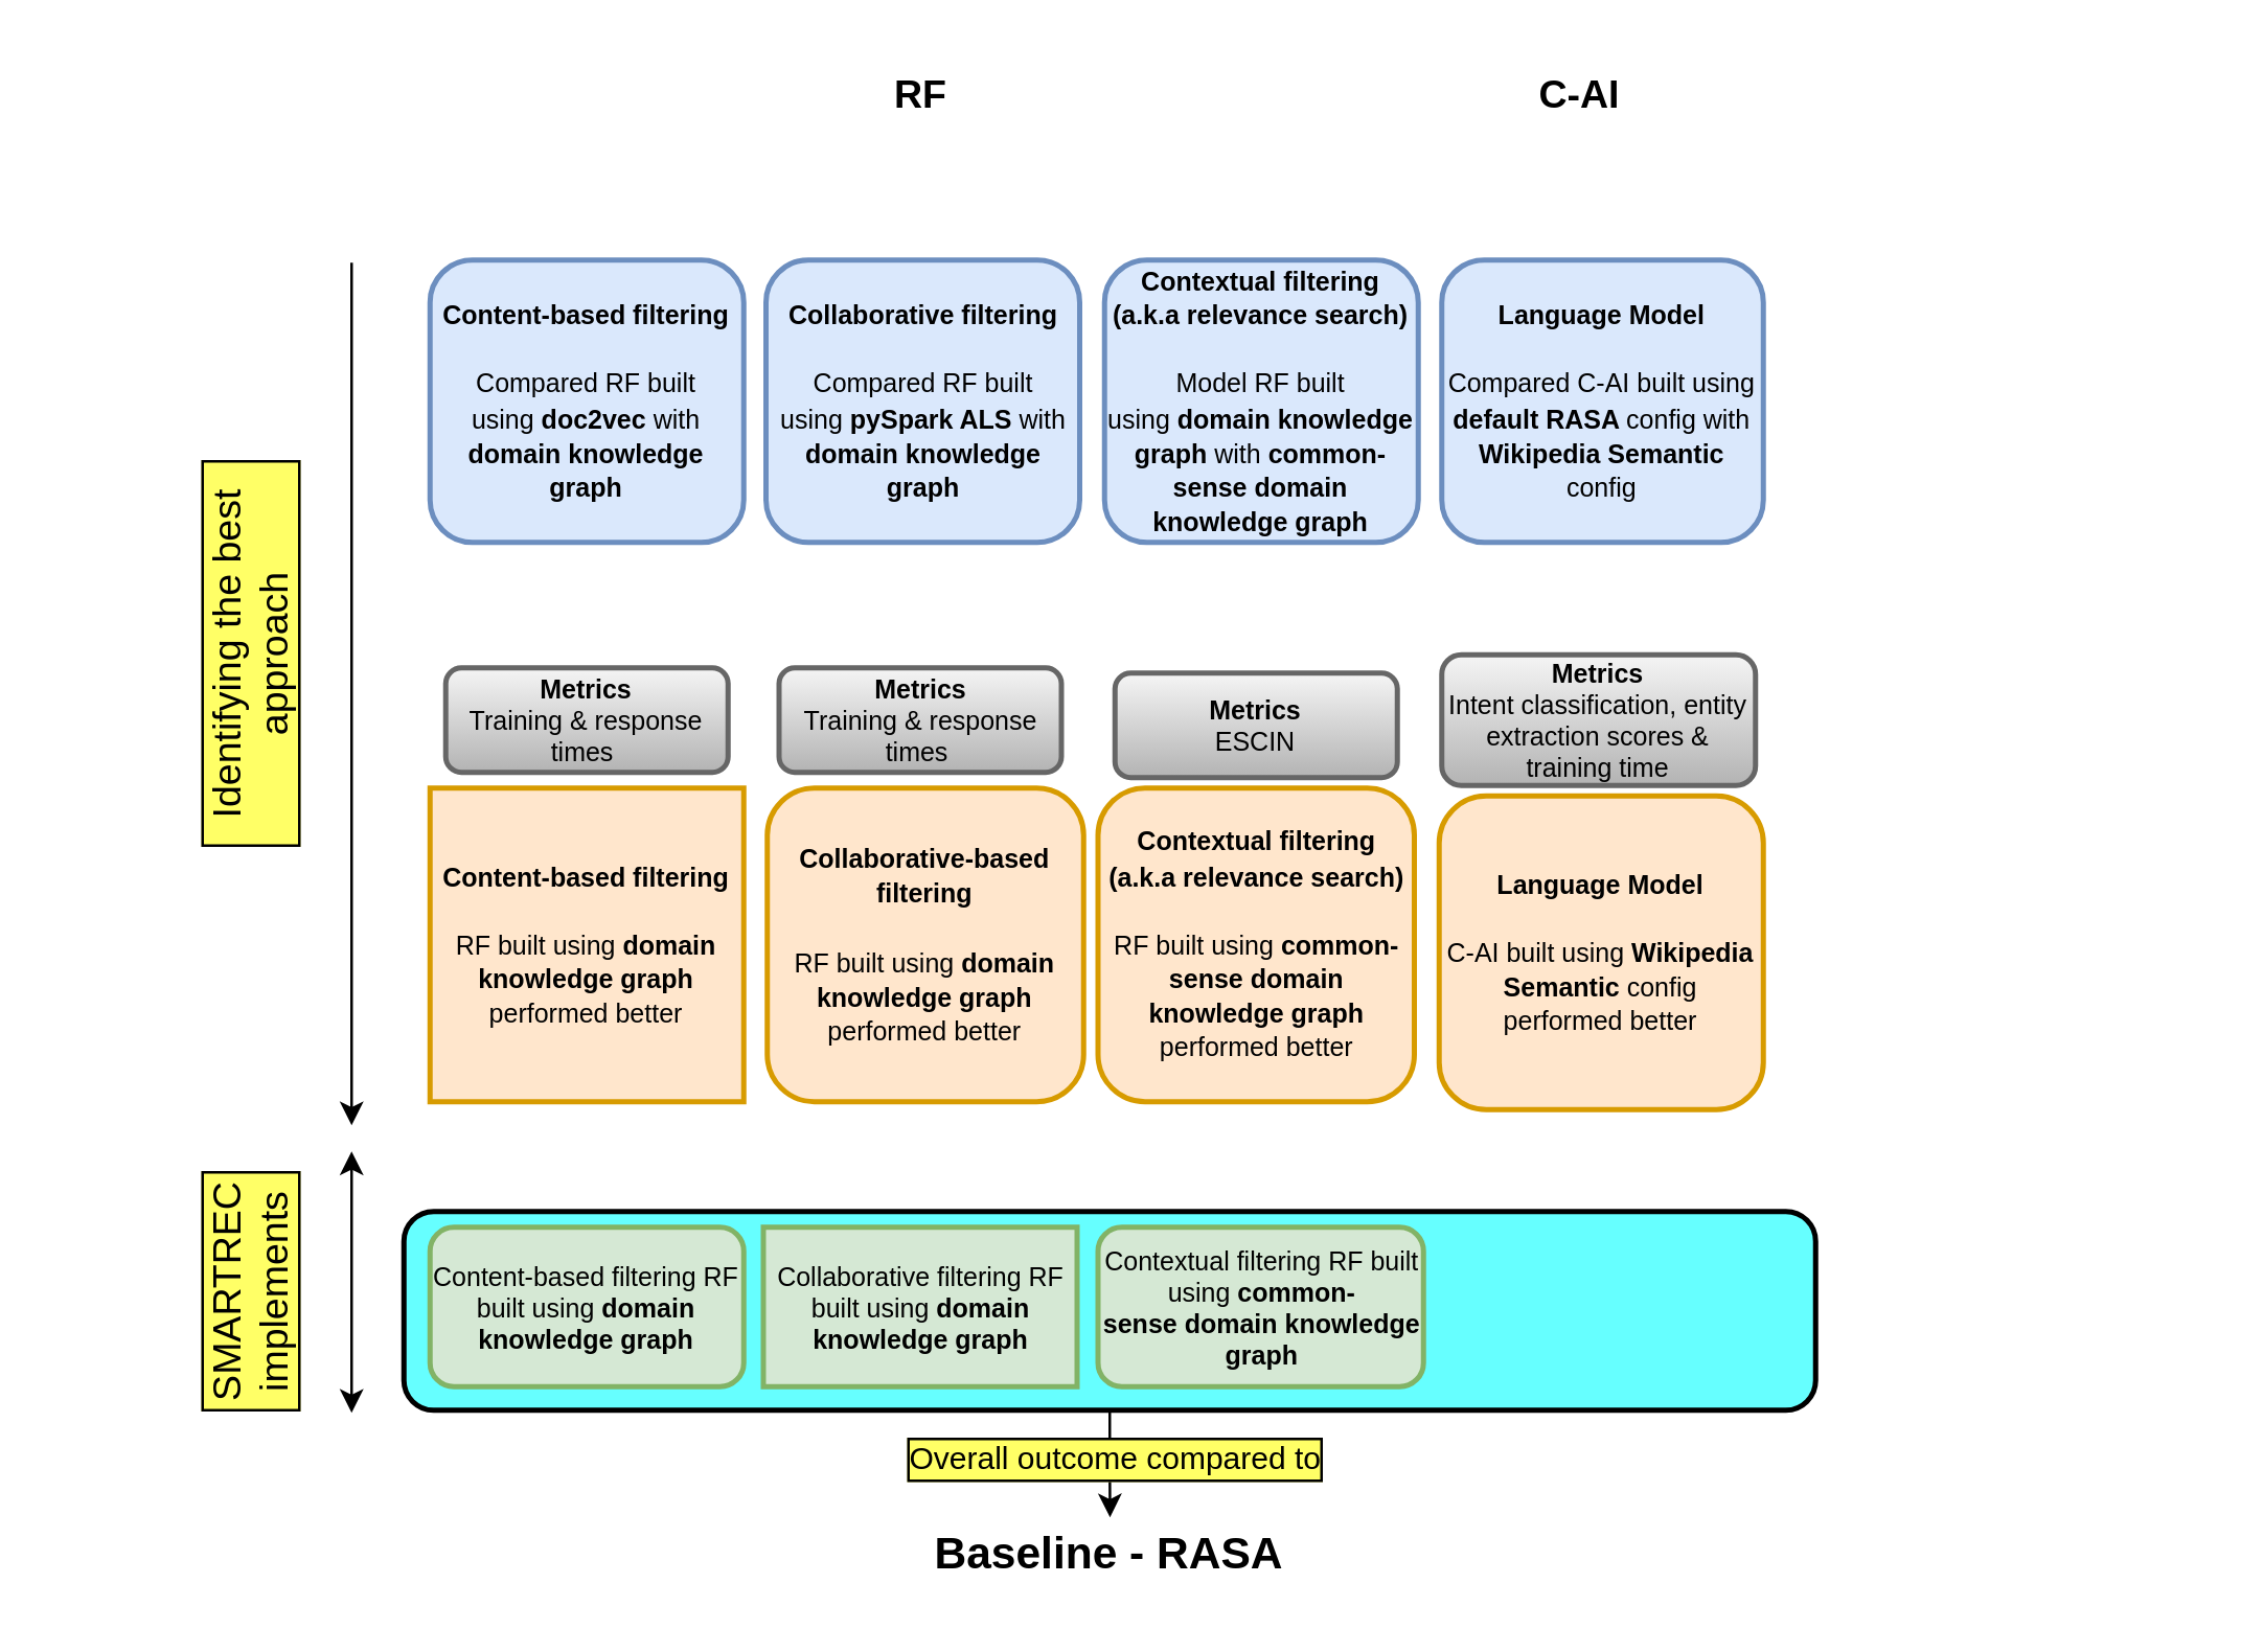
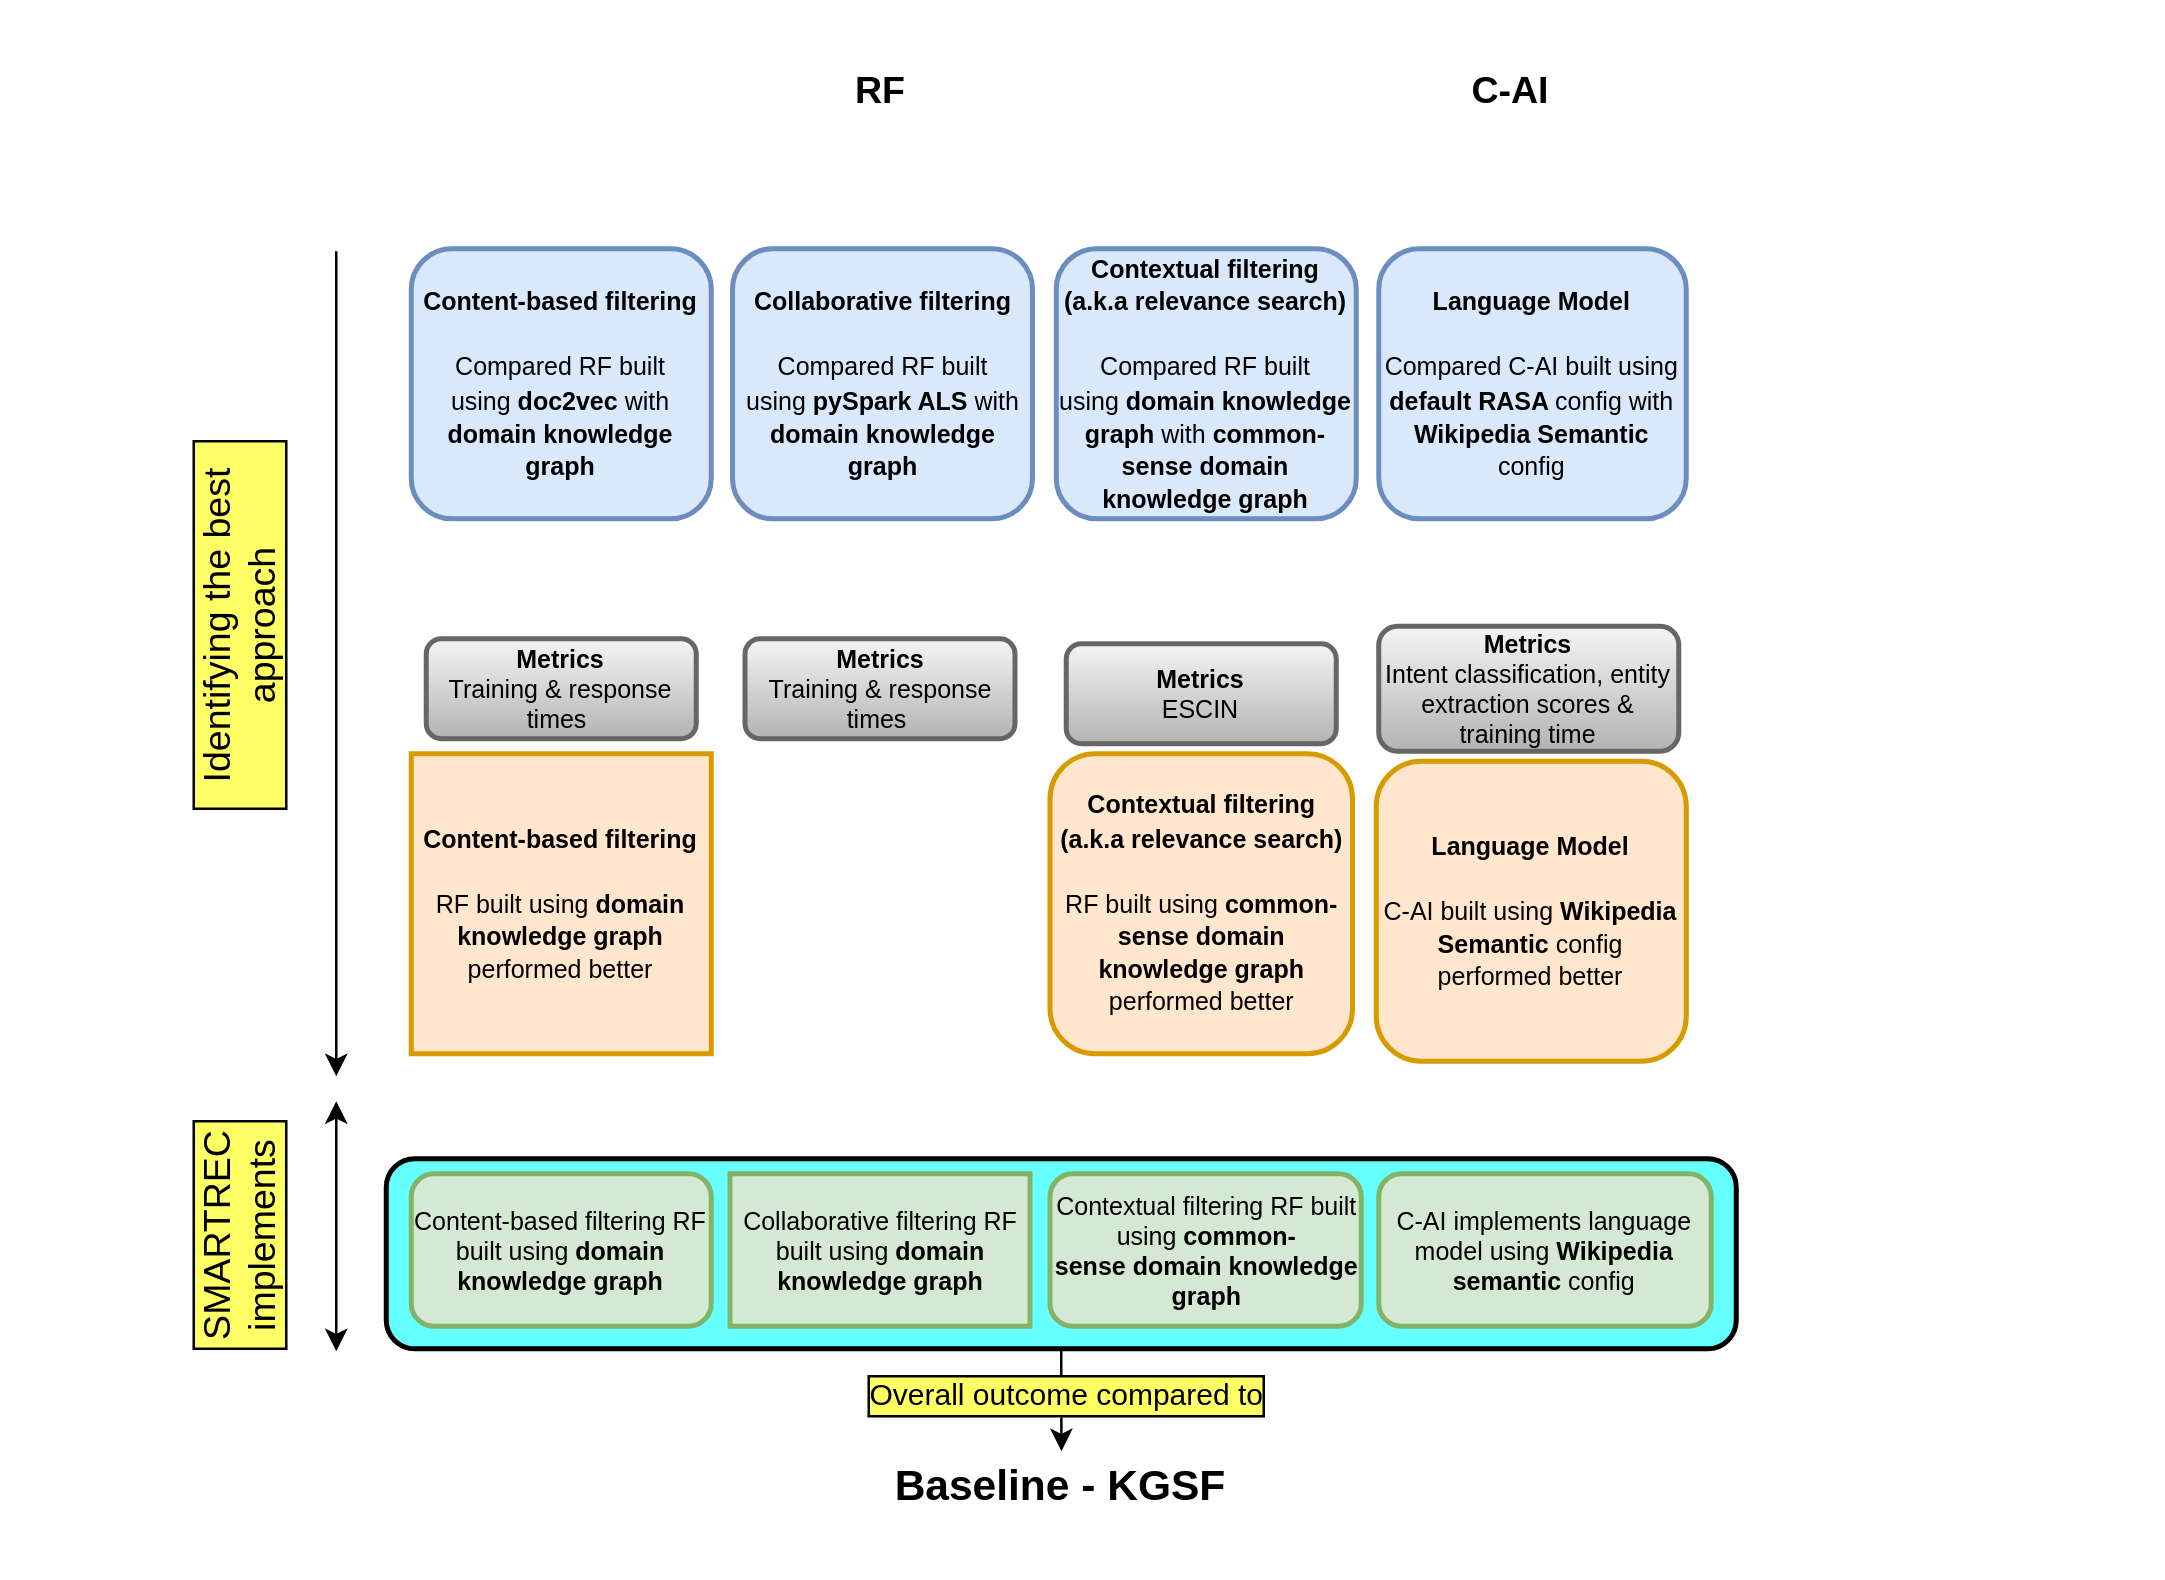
  <mxCell id="0" />
  <mxCell id="1" parent="0" />
  <mxCell id="2" value="" style="rounded=1;whiteSpace=wrap;html=1;fontSize=10;strokeColor=#000000;strokeWidth=2;fillColor=#66FFFF;" vertex="1" parent="1"><mxGeometry x="154" y="463" width="540" height="76" as="geometry" /></mxCell>
  <mxCell id="3" value="&lt;meta charset=&quot;utf-8&quot;&gt;&lt;b style=&quot;font-weight: normal&quot; id=&quot;docs-internal-guid-9e66537f-7fff-ecb5-1fec-74e706b52bd4&quot;&gt;&lt;img width=&quot;523px;&quot; height=&quot;464px;&quot; src=&quot;https://lh4.googleusercontent.com/wPc5E5DzByaYUYefP5DLBQk1fe18v2NPj6TUdJs7S26WVRiW6XF5JHl8y6Kt3mnmk07GM13NsFV6T86sbzib2uOMz-zHBOu-PNfvdGUFqX_T4IXKjUUWadXO7bQp-UUROw&quot;&gt;&lt;/b&gt;" style="text;whiteSpace=wrap;html=1;fontSize=11;" vertex="1" parent="1"><mxGeometry x="154" y="40" width="690" height="530" as="geometry" /></mxCell>
  <mxCell id="4" value="" style="edgeStyle=orthogonalEdgeStyle;rounded=0;orthogonalLoop=1;jettySize=auto;html=1;fontSize=17;" edge="1" parent="1" source="2" target="24"><mxGeometry relative="1" as="geometry" /></mxCell>
  <mxCell id="5" value="Overall outcome compared to" style="edgeLabel;html=1;align=center;verticalAlign=middle;resizable=0;points=[];fontSize=12;labelBorderColor=default;labelBackgroundColor=#FFFF66;" vertex="1" connectable="0" parent="4"><mxGeometry x="-0.143" y="1" relative="1" as="geometry"><mxPoint as="offset" /></mxGeometry></mxCell>
  <mxCell id="6" value="&lt;font style=&quot;font-size: 10px&quot;&gt;&lt;b&gt;Content-based filtering&lt;br&gt;&lt;/b&gt;&lt;br&gt;Compared RF built using&amp;nbsp;&lt;b&gt;doc2vec&lt;/b&gt; with &lt;b&gt;domain knowledge graph&lt;/b&gt;&lt;/font&gt;" style="rounded=1;whiteSpace=wrap;html=1;fontSize=11;strokeColor=#6c8ebf;strokeWidth=2;fillColor=#dae8fc;" vertex="1" parent="1"><mxGeometry x="164" y="99" width="120" height="108" as="geometry" /></mxCell>
  <mxCell id="7" value="&lt;font style=&quot;font-size: 10px&quot;&gt;&lt;b&gt;Content-based filtering&lt;br&gt;&lt;/b&gt;&lt;br&gt;RF built using&amp;nbsp;&lt;b&gt;domain knowledge graph&lt;/b&gt;&lt;br&gt;performed better&lt;/font&gt;" style="whiteSpace=wrap;html=1;fontSize=11;strokeColor=#d79b00;strokeWidth=2;fillColor=#ffe6cc;rounded=0;" vertex="1" parent="1"><mxGeometry x="164" y="301" width="120" height="120" as="geometry" /></mxCell>
- <mxCell id="8" value="&lt;font style=&quot;font-size: 10px&quot;&gt;&lt;b&gt;Collaborative-based filtering&lt;br&gt;&lt;/b&gt;&lt;br&gt;RF built using&amp;nbsp;&lt;b&gt;domain knowledge graph&lt;/b&gt;&lt;br&gt;performed better&lt;br&gt;&lt;/font&gt;" style="rounded=1;whiteSpace=wrap;html=1;fontSize=11;strokeColor=#d79b00;strokeWidth=2;fillColor=#ffe6cc;" vertex="1" parent="1"><mxGeometry x="293" y="301" width="121" height="120" as="geometry" /></mxCell>
  <mxCell id="9" value="&lt;b&gt;Metrics&lt;/b&gt;&lt;br&gt;Training &amp;amp; response times&amp;nbsp;" style="rounded=1;whiteSpace=wrap;html=1;fontSize=10;strokeColor=#666666;strokeWidth=2;fillColor=#f5f5f5;gradientColor=#b3b3b3;" vertex="1" parent="1"><mxGeometry x="170" y="255" width="108" height="40" as="geometry" /></mxCell>
  <mxCell id="10" value="&lt;b&gt;Metrics&lt;/b&gt;&lt;br&gt;ESCIN" style="rounded=1;whiteSpace=wrap;html=1;fontSize=10;strokeColor=#666666;strokeWidth=2;fillColor=#f5f5f5;gradientColor=#b3b3b3;" vertex="1" parent="1"><mxGeometry x="426" y="257" width="108" height="40" as="geometry" /></mxCell>
  <mxCell id="11" value="&lt;b&gt;Metrics&lt;/b&gt;&lt;br&gt;Intent classification, entity extraction scores &amp;amp; training time" style="rounded=1;whiteSpace=wrap;html=1;fontSize=10;strokeColor=#666666;strokeWidth=2;fillColor=#f5f5f5;gradientColor=#b3b3b3;" vertex="1" parent="1"><mxGeometry x="551" y="250" width="120" height="50" as="geometry" /></mxCell>
  <mxCell id="12" value="&lt;b&gt;Metrics&lt;/b&gt;&lt;br&gt;Training &amp;amp; response times&amp;nbsp;" style="rounded=1;whiteSpace=wrap;html=1;fontSize=10;strokeColor=#666666;strokeWidth=2;fillColor=#f5f5f5;gradientColor=#b3b3b3;" vertex="1" parent="1"><mxGeometry x="297.5" y="255" width="108" height="40" as="geometry" /></mxCell>
  <mxCell id="13" value="&lt;font style=&quot;font-size: 15px&quot;&gt;RF&lt;/font&gt;" style="text;html=1;strokeColor=none;fillColor=none;align=center;verticalAlign=middle;whiteSpace=wrap;rounded=0;fontSize=10;fontStyle=1;strokeWidth=2;" vertex="1" parent="1"><mxGeometry x="321.5" y="20" width="60" height="30" as="geometry" /></mxCell>
  <mxCell id="14" value="&lt;font style=&quot;font-size: 15px&quot;&gt;C-AI&lt;/font&gt;" style="text;html=1;strokeColor=none;fillColor=none;align=center;verticalAlign=middle;whiteSpace=wrap;rounded=0;fontSize=10;fontStyle=1;strokeWidth=2;" vertex="1" parent="1"><mxGeometry x="574" y="20" width="60" height="30" as="geometry" /></mxCell>
  <mxCell id="15" value="&lt;font style=&quot;font-size: 10px&quot;&gt;&lt;b&gt;Collaborative filtering&lt;br&gt;&lt;/b&gt;&lt;br&gt;Compared RF built using&amp;nbsp;&lt;b&gt;pySpark ALS&lt;/b&gt; with &lt;b&gt;domain knowledge graph&lt;/b&gt;&lt;/font&gt;" style="rounded=1;whiteSpace=wrap;html=1;fontSize=11;strokeColor=#6c8ebf;strokeWidth=2;fillColor=#dae8fc;" vertex="1" parent="1"><mxGeometry x="292.5" y="99" width="120" height="108" as="geometry" /></mxCell>
- <mxCell id="16" value="&lt;font style=&quot;font-size: 10px&quot;&gt;&lt;b&gt;Contextual filtering&lt;br&gt;(a.k.a relevance search)&lt;br&gt;&lt;/b&gt;&lt;br&gt;Model RF built using&amp;nbsp;&lt;b&gt;domain knowledge graph&lt;/b&gt; with &lt;b&gt;common-sense&lt;/b&gt;&amp;nbsp;&lt;b&gt;domain knowledge graph&lt;/b&gt;&lt;/font&gt;" style="rounded=1;whiteSpace=wrap;html=1;fontSize=11;strokeColor=#6c8ebf;strokeWidth=2;fillColor=#dae8fc;" vertex="1" parent="1"><mxGeometry x="422" y="99" width="120" height="108" as="geometry" /></mxCell>
+ <mxCell id="16" value="&lt;font style=&quot;font-size: 10px&quot;&gt;&lt;b&gt;Contextual filtering&lt;br&gt;(a.k.a relevance search)&lt;br&gt;&lt;/b&gt;&lt;br&gt;Compared RF built using&amp;nbsp;&lt;b&gt;domain knowledge graph&lt;/b&gt; with &lt;b&gt;common-sense&lt;/b&gt;&amp;nbsp;&lt;b&gt;domain knowledge graph&lt;/b&gt;&lt;/font&gt;" style="rounded=1;whiteSpace=wrap;html=1;fontSize=11;strokeColor=#6c8ebf;strokeWidth=2;fillColor=#dae8fc;" vertex="1" parent="1"><mxGeometry x="422" y="99" width="120" height="108" as="geometry" /></mxCell>
  <mxCell id="17" value="&lt;font style=&quot;font-size: 10px&quot;&gt;&lt;b&gt;Language Model&lt;br&gt;&lt;/b&gt;&lt;br&gt;Compared C-AI built using &lt;b&gt;default RASA &lt;/b&gt;config with &lt;b&gt;Wikipedia Semantic&lt;/b&gt; config&lt;/font&gt;" style="rounded=1;whiteSpace=wrap;html=1;fontSize=11;strokeColor=#6c8ebf;strokeWidth=2;fillColor=#dae8fc;" vertex="1" parent="1"><mxGeometry x="551" y="99" width="123" height="108" as="geometry" /></mxCell>
  <mxCell id="18" value="&lt;b style=&quot;font-size: 10px&quot;&gt;Contextual filtering&lt;br&gt;(a.k.a relevance search)&lt;br&gt;&lt;/b&gt;&lt;br&gt;&lt;span style=&quot;font-size: 10px&quot;&gt;RF built using &lt;b&gt;common-sense&amp;nbsp;&lt;/b&gt;&lt;/span&gt;&lt;b style=&quot;font-size: 10px&quot;&gt;domain knowledge graph&lt;/b&gt;&lt;br style=&quot;font-size: 10px&quot;&gt;&lt;span style=&quot;font-size: 10px&quot;&gt;performed better&lt;/span&gt;" style="rounded=1;whiteSpace=wrap;html=1;fontSize=11;strokeColor=#d79b00;strokeWidth=2;fillColor=#ffe6cc;" vertex="1" parent="1"><mxGeometry x="419.5" y="301" width="121" height="120" as="geometry" /></mxCell>
  <mxCell id="19" value="&lt;b style=&quot;font-size: 10px&quot;&gt;Language Model&lt;br&gt;&lt;/b&gt;&lt;br&gt;&lt;span style=&quot;font-size: 10px&quot;&gt;C-AI built using &lt;b&gt;Wikipedia Semantic &lt;/b&gt;config&lt;/span&gt;&lt;br style=&quot;font-size: 10px&quot;&gt;&lt;span style=&quot;font-size: 10px&quot;&gt;performed better&lt;/span&gt;" style="rounded=1;whiteSpace=wrap;html=1;fontSize=11;strokeColor=#d79b00;strokeWidth=2;fillColor=#ffe6cc;" vertex="1" parent="1"><mxGeometry x="550" y="304" width="124" height="120" as="geometry" /></mxCell>
  <mxCell id="20" value="Content-based filtering RF built using&amp;nbsp;&lt;b&gt;domain knowledge graph&lt;/b&gt;" style="rounded=1;whiteSpace=wrap;html=1;fontSize=10;strokeColor=#82b366;strokeWidth=2;fillColor=#d5e8d4;" vertex="1" parent="1"><mxGeometry x="164" y="469" width="120" height="61" as="geometry" /></mxCell>
  <mxCell id="21" value="Collaborative filtering RF built using&amp;nbsp;&lt;b&gt;domain knowledge graph&lt;/b&gt;" style="whiteSpace=wrap;html=1;fontSize=10;strokeColor=#82b366;strokeWidth=2;fillColor=#d5e8d4;rounded=0;" vertex="1" parent="1"><mxGeometry x="291.5" y="469" width="120" height="61" as="geometry" /></mxCell>
  <mxCell id="22" value="Contextual filtering RF built using &lt;b&gt;common-sense&amp;nbsp;domain knowledge graph&lt;/b&gt;" style="rounded=1;whiteSpace=wrap;html=1;fontSize=10;strokeColor=#82b366;strokeWidth=2;fillColor=#d5e8d4;" vertex="1" parent="1"><mxGeometry x="419.5" y="469" width="124.5" height="61" as="geometry" /></mxCell>
- <mxCell id="24" value="&lt;font style=&quot;font-size: 17px&quot;&gt;Baseline - RASA&lt;/font&gt;" style="text;html=1;strokeColor=none;fillColor=none;align=center;verticalAlign=middle;whiteSpace=wrap;rounded=0;fontSize=10;fontStyle=1" vertex="1" parent="1"><mxGeometry x="345.87" y="580" width="156.25" height="30" as="geometry" /></mxCell>
+ <mxCell id="23" value="C-AI implements language model using &lt;b&gt;Wikipedia semantic&lt;/b&gt; config" style="rounded=1;whiteSpace=wrap;html=1;fontSize=10;strokeColor=#82b366;strokeWidth=2;fillColor=#d5e8d4;" vertex="1" parent="1"><mxGeometry x="551" y="469" width="133" height="61" as="geometry" /></mxCell>
+ <mxCell id="24" value="&lt;font style=&quot;font-size: 17px&quot;&gt;Baseline - KGSF&lt;/font&gt;" style="text;html=1;strokeColor=none;fillColor=none;align=center;verticalAlign=middle;whiteSpace=wrap;rounded=0;fontSize=10;fontStyle=1" vertex="1" parent="1"><mxGeometry x="345.87" y="580" width="156.25" height="30" as="geometry" /></mxCell>
  <mxCell id="25" value="" style="endArrow=classic;html=1;rounded=0;fontSize=12;" edge="1" parent="1"><mxGeometry width="50" height="50" relative="1" as="geometry"><mxPoint x="134" y="100" as="sourcePoint" /><mxPoint x="134" y="430" as="targetPoint" /></mxGeometry></mxCell>
  <mxCell id="26" value="&lt;font style=&quot;font-size: 15px&quot;&gt;Identifying the best approach&lt;/font&gt;" style="text;html=1;strokeColor=none;fillColor=none;align=center;verticalAlign=middle;whiteSpace=wrap;rounded=0;labelBackgroundColor=#FFFF66;labelBorderColor=default;fontSize=12;rotation=-90;" vertex="1" parent="1"><mxGeometry x="20" y="220" width="150" height="60" as="geometry" /></mxCell>
  <mxCell id="27" value="" style="endArrow=classic;html=1;rounded=0;fontSize=15;startArrow=classic;startFill=1;" edge="1" parent="1"><mxGeometry width="50" height="50" relative="1" as="geometry"><mxPoint x="134" y="440" as="sourcePoint" /><mxPoint x="134" y="540" as="targetPoint" /></mxGeometry></mxCell>
  <mxCell id="28" value="&lt;font style=&quot;font-size: 15px&quot;&gt;SMARTREC implements&lt;/font&gt;" style="text;html=1;strokeColor=none;fillColor=none;align=center;verticalAlign=middle;whiteSpace=wrap;rounded=0;labelBackgroundColor=#FFFF66;labelBorderColor=default;fontSize=12;rotation=-90;" vertex="1" parent="1"><mxGeometry x="48" y="464" width="94" height="60" as="geometry" /></mxCell>
